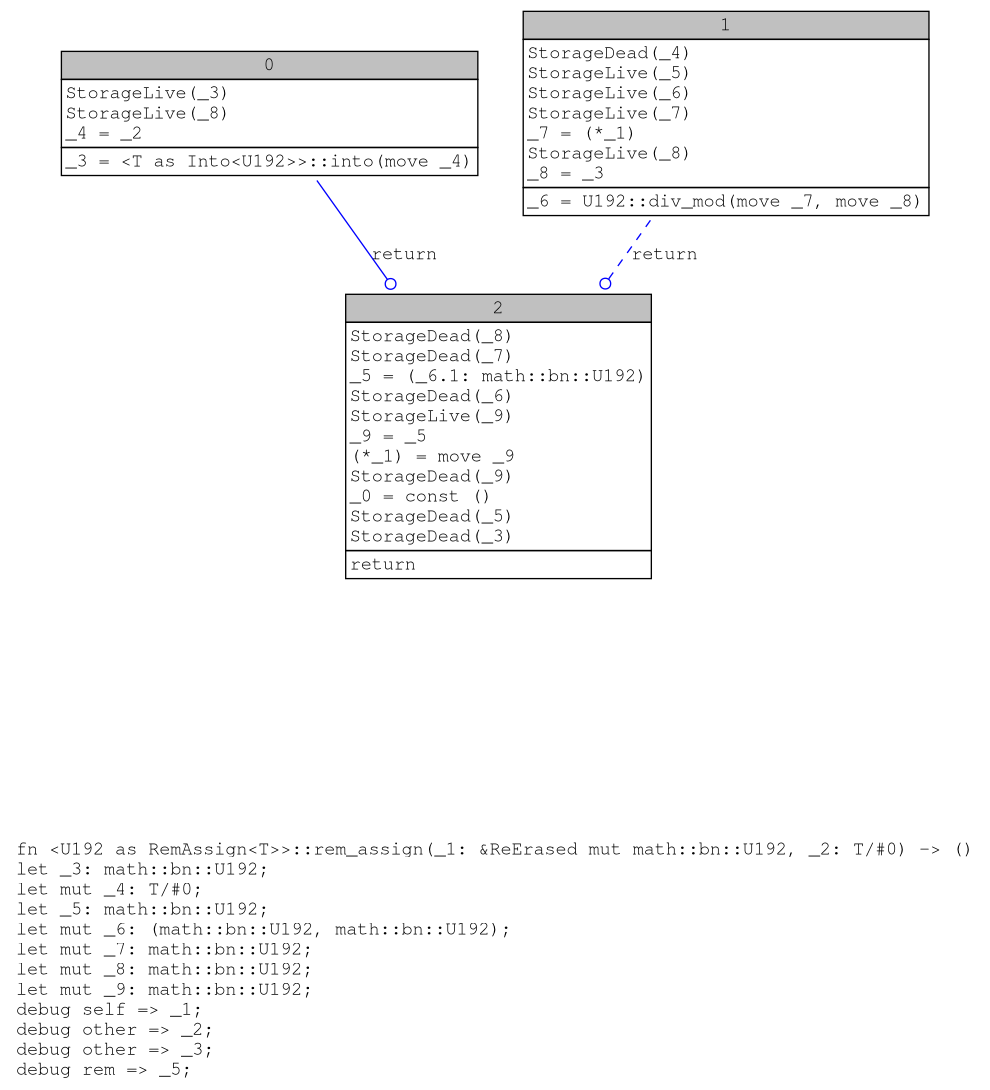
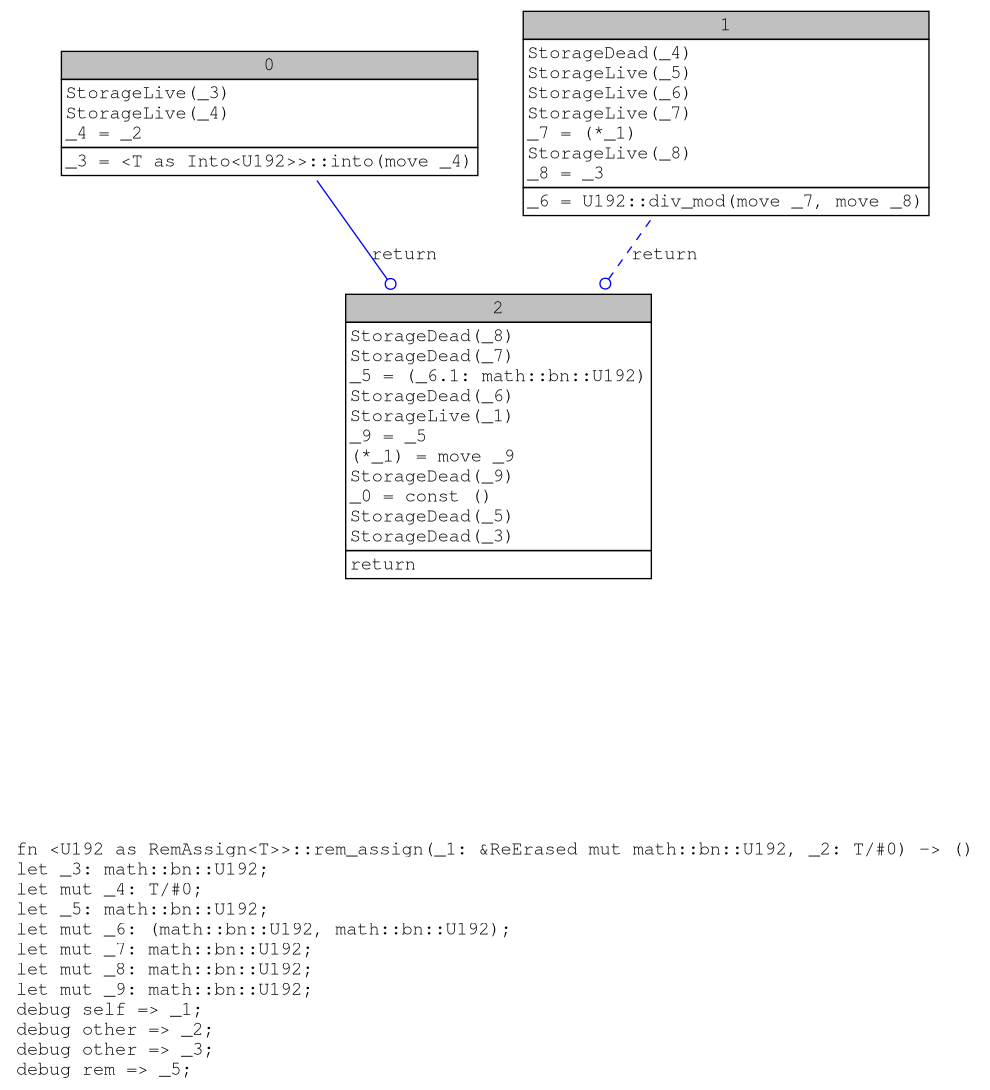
  digraph {
    fontname="Courier, monospace"
    label=<fn &lt;U192 as RemAssign&lt;T&gt;&gt;::rem_assign(_1: &amp;ReErased mut math::bn::U192, _2: T/#0) -&gt; ()<br align="left"/>let _3: math::bn::U192;<br align="left"/>let mut _4: T/#0;<br align="left"/>let _5: math::bn::U192;<br align="left"/>let mut _6: (math::bn::U192, math::bn::U192);<br align="left"/>let mut _7: math::bn::U192;<br align="left"/>let mut _8: math::bn::U192;<br align="left"/>let mut _9: math::bn::U192;<br align="left"/>debug self =&gt; _1;<br align="left"/>debug other =&gt; _2;<br align="left"/>debug other =&gt; _3;<br align="left"/>debug rem =&gt; _5;<br align="left"/>>
    node [fontname="Courier, monospace" shape=none]
    edge [arrowhead=odot color=blue fontname="Courier, monospace"]
-   n1 [label=<<table border="0" cellborder="1" cellspacing="0"><tr><td bgcolor="gray" align="center" colspan="1">0</td></tr><tr><td align="left" balign="left">StorageLive(_3)<br/>StorageLive(_8)<br/>_4 = _2<br/></td></tr><tr><td align="left">_3 = &lt;T as Into&lt;U192&gt;&gt;::into(move _4)</td></tr></table>>]
-   n2 [label=<<table border="0" cellborder="1" cellspacing="0"><tr><td bgcolor="gray" align="center" colspan="1">2</td></tr><tr><td align="left" balign="left">StorageDead(_8)<br/>StorageDead(_7)<br/>_5 = (_6.1: math::bn::U192)<br/>StorageDead(_6)<br/>StorageLive(_9)<br/>_9 = _5<br/>(*_1) = move _9<br/>StorageDead(_9)<br/>_0 = const ()<br/>StorageDead(_5)<br/>StorageDead(_3)<br/></td></tr><tr><td align="left">return</td></tr></table>>]
+   n1 [label=<<table border="0" cellborder="1" cellspacing="0"><tr><td bgcolor="gray" align="center" colspan="1">0</td></tr><tr><td align="left" balign="left">StorageLive(_3)<br/>StorageLive(_4)<br/>_4 = _2<br/></td></tr><tr><td align="left">_3 = &lt;T as Into&lt;U192&gt;&gt;::into(move _4)</td></tr></table>>]
+   n2 [label=<<table border="0" cellborder="1" cellspacing="0"><tr><td bgcolor="gray" align="center" colspan="1">2</td></tr><tr><td align="left" balign="left">StorageDead(_8)<br/>StorageDead(_7)<br/>_5 = (_6.1: math::bn::U192)<br/>StorageDead(_6)<br/>StorageLive(_1)<br/>_9 = _5<br/>(*_1) = move _9<br/>StorageDead(_9)<br/>_0 = const ()<br/>StorageDead(_5)<br/>StorageDead(_3)<br/></td></tr><tr><td align="left">return</td></tr></table>>]
    n3 [label=<<table border="0" cellborder="1" cellspacing="0"><tr><td bgcolor="gray" align="center" colspan="1">1</td></tr><tr><td align="left" balign="left">StorageDead(_4)<br/>StorageLive(_5)<br/>StorageLive(_6)<br/>StorageLive(_7)<br/>_7 = (*_1)<br/>StorageLive(_8)<br/>_8 = _3<br/></td></tr><tr><td align="left">_6 = U192::div_mod(move _7, move _8)</td></tr></table>>]
    n1 -> n2 [label=return style=solid]
    n3 -> n2 [label=return style=dashed]
  }
